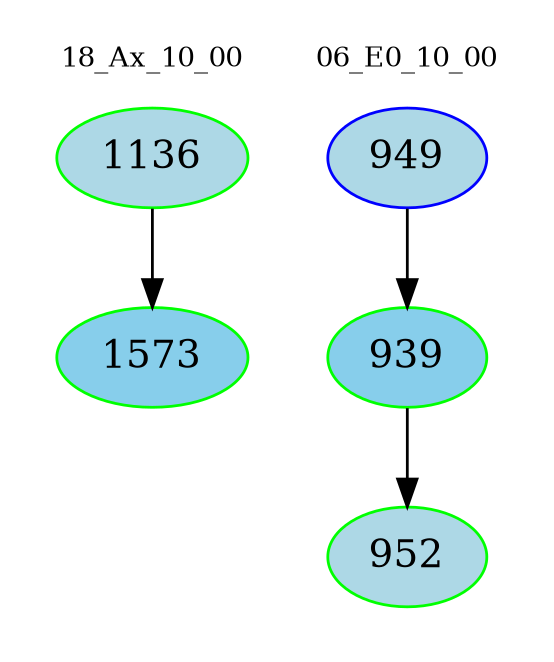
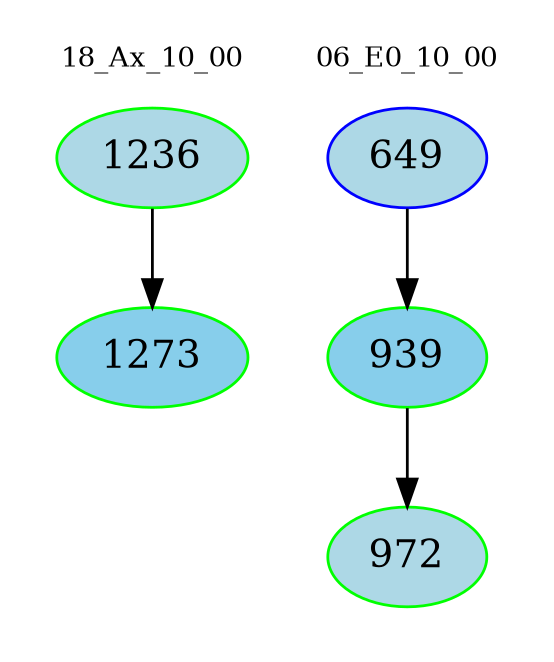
  digraph {
    node [color=green fillcolor=lightblue style=filled]
    edge [color=black]
-   n1 [label=1136]
-   n2 [fillcolor=skyblue label=1573]
-   n3 [color=blue label=949]
+   n1 [label=1236]
+   n2 [fillcolor=skyblue label=1273]
+   n3 [color=blue label=649]
    n4 [fillcolor=skyblue label=939]
-   n5 [label=952]
+   n5 [label=972]
    subgraph cluster_1 {
      color=white
      fontsize=10
      label="18_Ax_10_00"
      n1
      n2
    }
    subgraph cluster_2 {
      color=white
      fontsize=10
      label="06_E0_10_00"
      n3
      n4
      n5
    }
    n1 -> n2
    n3 -> n4
    n4 -> n5
  }
